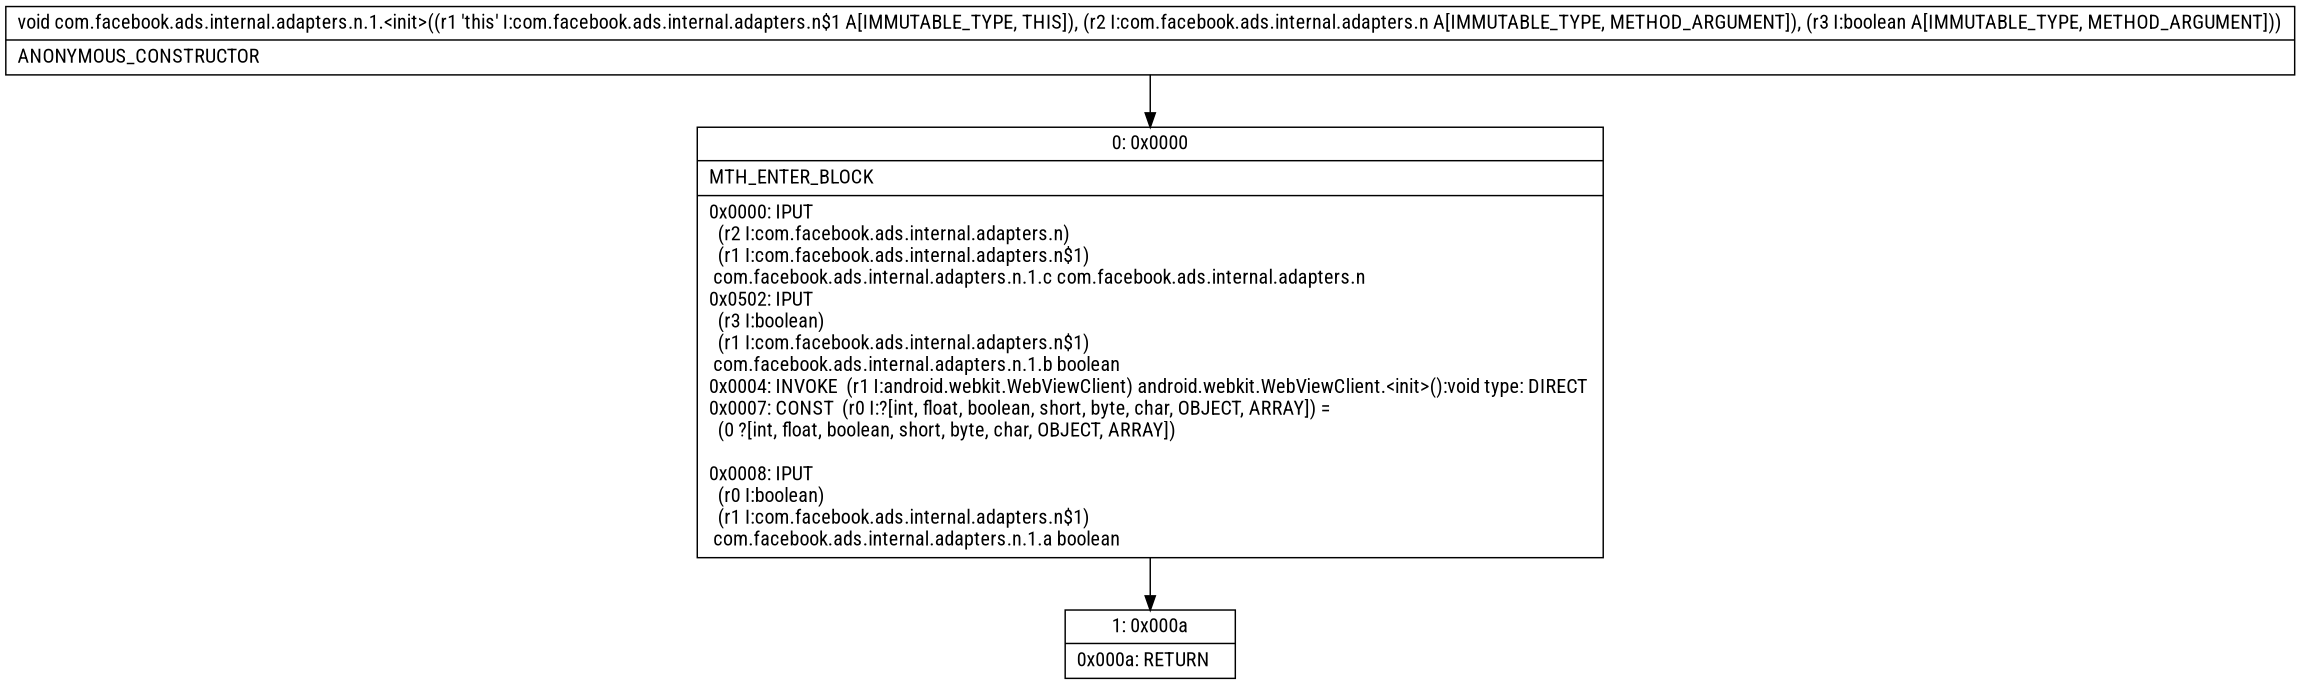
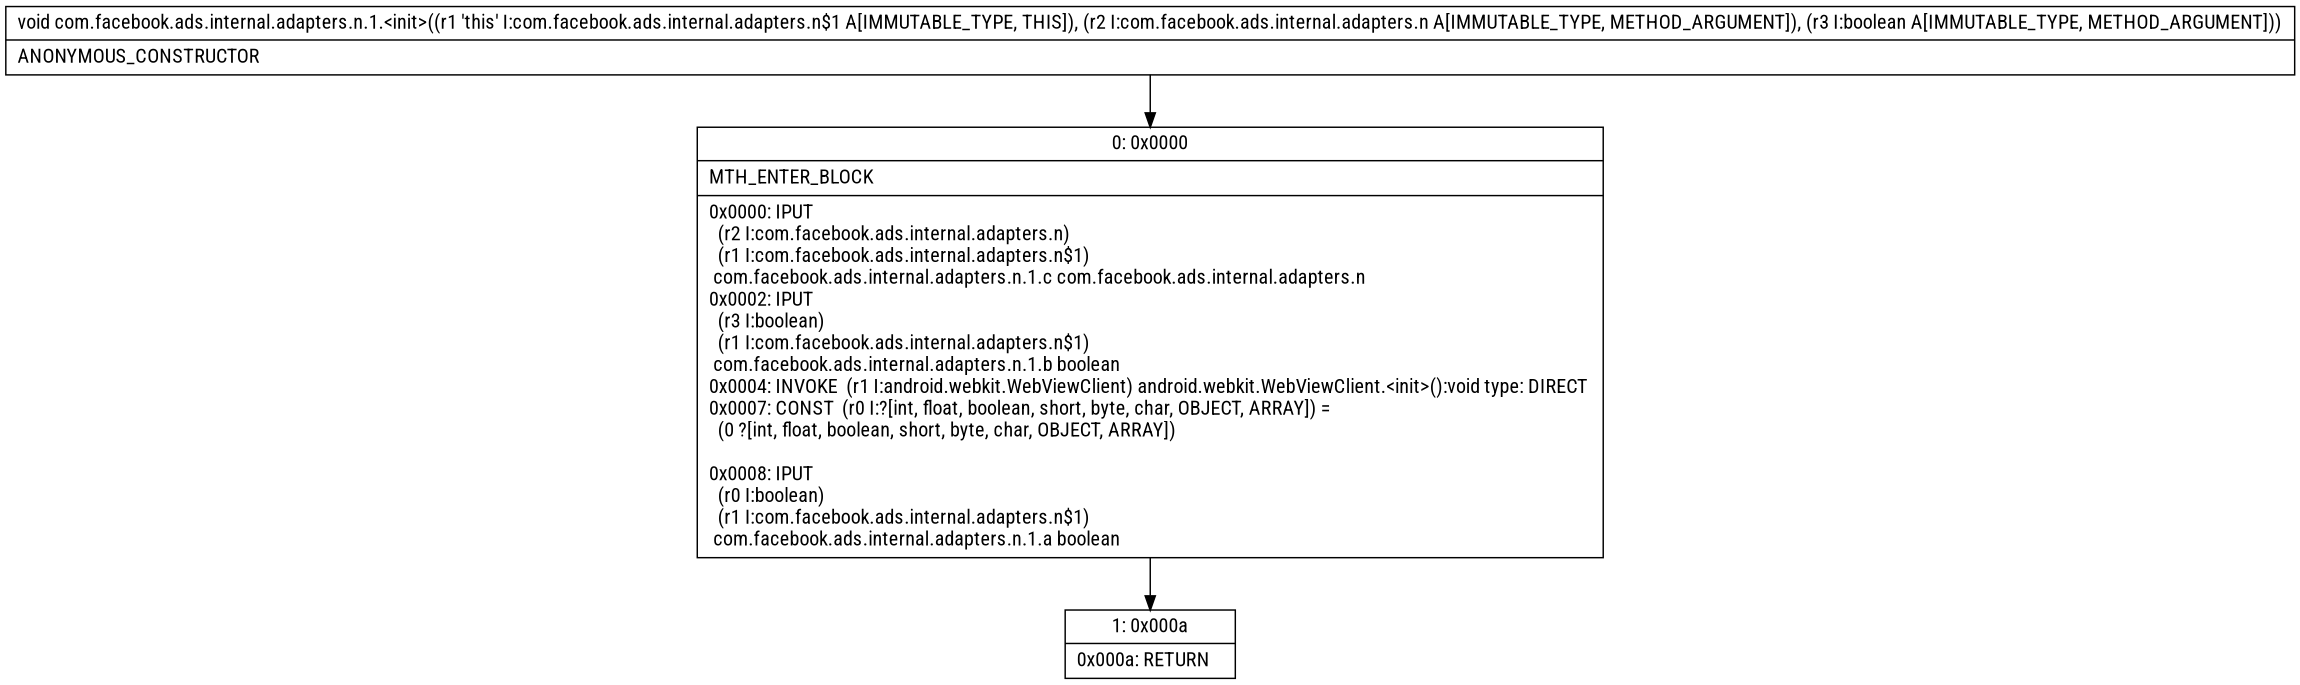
  digraph {
    fontname="Roboto Condensed"
    node [shape=record fontname="Roboto Condensed"]
    edge [fontname="Roboto Condensed"]
-   n1 [label="{0\:\ 0x0000|MTH_ENTER_BLOCK\l|0x0000: IPUT  \l  (r2 I:com.facebook.ads.internal.adapters.n)\l  (r1 I:com.facebook.ads.internal.adapters.n$1)\l com.facebook.ads.internal.adapters.n.1.c com.facebook.ads.internal.adapters.n \l0x0502: IPUT  \l  (r3 I:boolean)\l  (r1 I:com.facebook.ads.internal.adapters.n$1)\l com.facebook.ads.internal.adapters.n.1.b boolean \l0x0004: INVOKE  (r1 I:android.webkit.WebViewClient) android.webkit.WebViewClient.\<init\>():void type: DIRECT \l0x0007: CONST  (r0 I:?[int, float, boolean, short, byte, char, OBJECT, ARRAY]) = \l  (0 ?[int, float, boolean, short, byte, char, OBJECT, ARRAY])\l \l0x0008: IPUT  \l  (r0 I:boolean)\l  (r1 I:com.facebook.ads.internal.adapters.n$1)\l com.facebook.ads.internal.adapters.n.1.a boolean \l}"]
+   n1 [label="{0\:\ 0x0000|MTH_ENTER_BLOCK\l|0x0000: IPUT  \l  (r2 I:com.facebook.ads.internal.adapters.n)\l  (r1 I:com.facebook.ads.internal.adapters.n$1)\l com.facebook.ads.internal.adapters.n.1.c com.facebook.ads.internal.adapters.n \l0x0002: IPUT  \l  (r3 I:boolean)\l  (r1 I:com.facebook.ads.internal.adapters.n$1)\l com.facebook.ads.internal.adapters.n.1.b boolean \l0x0004: INVOKE  (r1 I:android.webkit.WebViewClient) android.webkit.WebViewClient.\<init\>():void type: DIRECT \l0x0007: CONST  (r0 I:?[int, float, boolean, short, byte, char, OBJECT, ARRAY]) = \l  (0 ?[int, float, boolean, short, byte, char, OBJECT, ARRAY])\l \l0x0008: IPUT  \l  (r0 I:boolean)\l  (r1 I:com.facebook.ads.internal.adapters.n$1)\l com.facebook.ads.internal.adapters.n.1.a boolean \l}"]
    n2 [label="{1\:\ 0x000a|0x000a: RETURN   \l}"]
    n3 [label="{void com.facebook.ads.internal.adapters.n.1.\<init\>((r1 'this' I:com.facebook.ads.internal.adapters.n$1 A[IMMUTABLE_TYPE, THIS]), (r2 I:com.facebook.ads.internal.adapters.n A[IMMUTABLE_TYPE, METHOD_ARGUMENT]), (r3 I:boolean A[IMMUTABLE_TYPE, METHOD_ARGUMENT]))  | ANONYMOUS_CONSTRUCTOR\l}"]
    n1 -> n2
    n3 -> n1
  }
